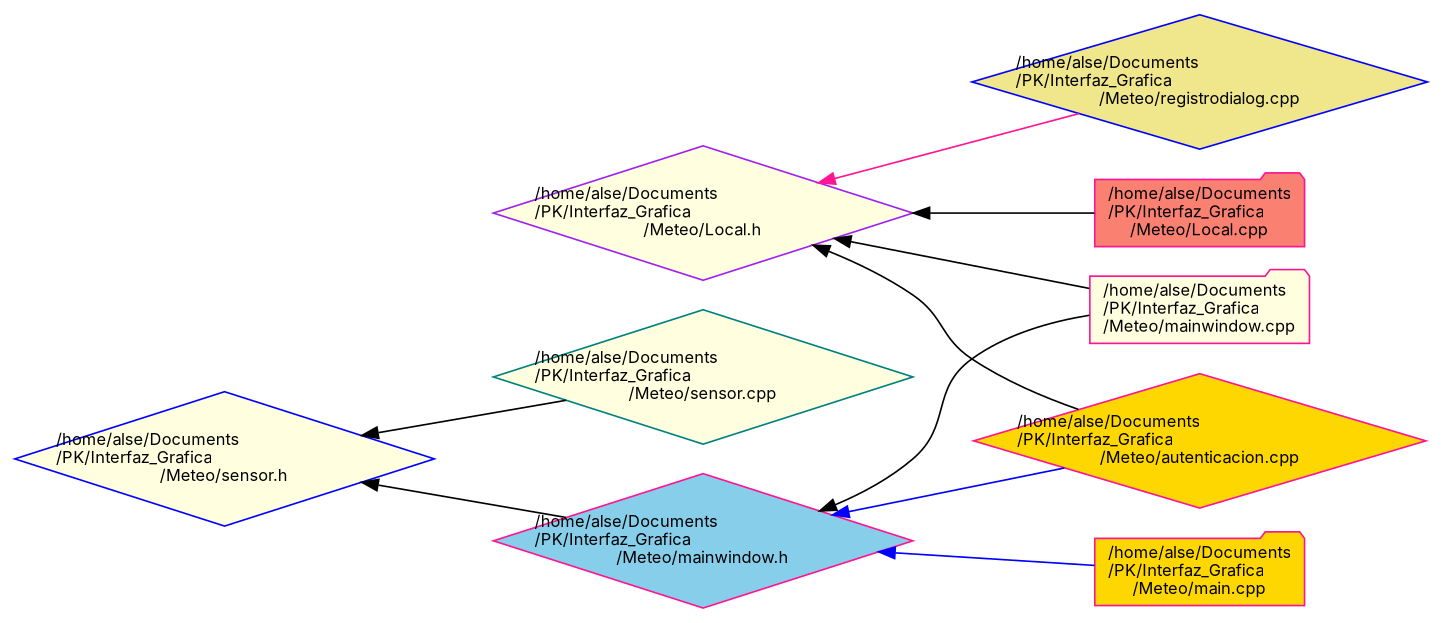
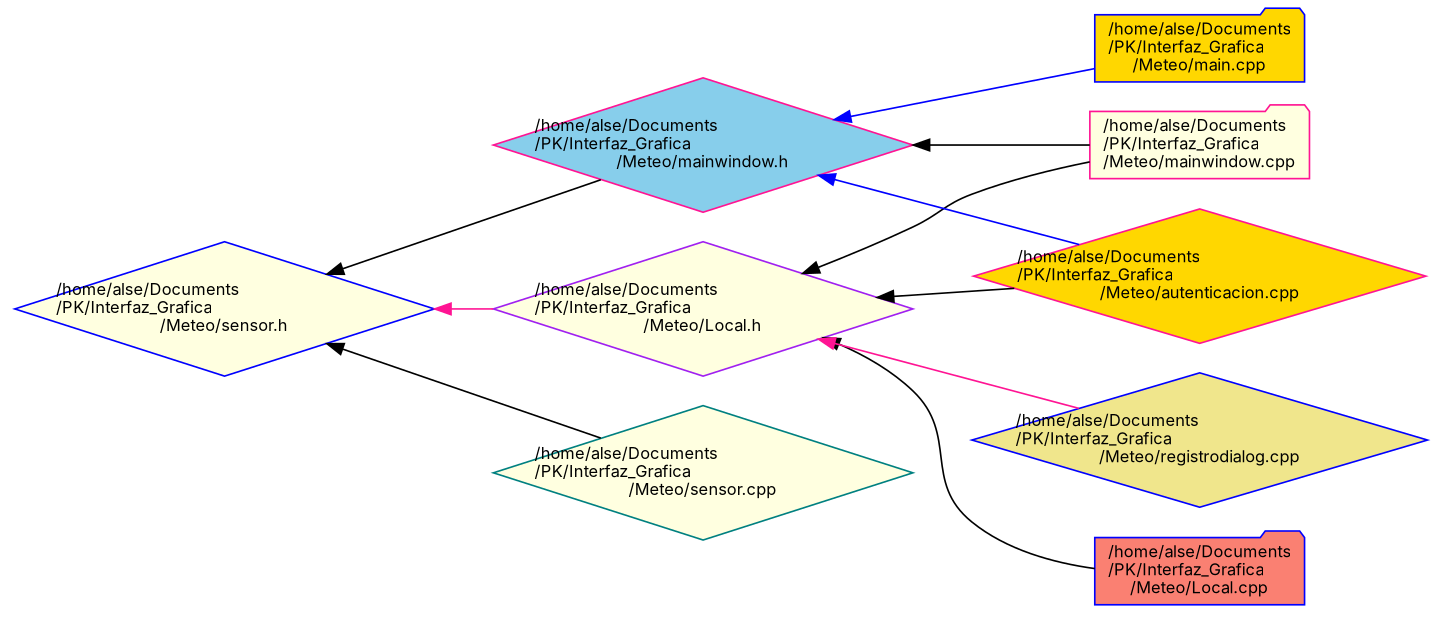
  digraph {
    fontname=Inter
    rankdir=LR
    node [color=deeppink fillcolor=lightyellow fontname=Inter fontsize=10 shape=diamond style=filled]
    edge [color=black dir=back fontname=Inter fontsize=10 labelfontname=Helvetica labelfontsize=10 style=solid]
    n1 [color=blue fontcolor=black height=0.2 label="/home/alse/Documents\l/PK/Interfaz_Grafica\l/Meteo/sensor.h" width=0.4]
    n2 [color=purple height=0.2 label="/home/alse/Documents\l/PK/Interfaz_Grafica\l/Meteo/Local.h" width=0.4]
    n3 [fillcolor=skyblue height=0.2 label="/home/alse/Documents\l/PK/Interfaz_Grafica\l/Meteo/mainwindow.h" width=0.4]
    n4 [color=teal height=0.2 label="/home/alse/Documents\l/PK/Interfaz_Grafica\l/Meteo/sensor.cpp" width=0.4]
    n5 [fillcolor=gold height=0.2 label="/home/alse/Documents\l/PK/Interfaz_Grafica\l/Meteo/autenticacion.cpp" width=0.4]
-   n6 [fillcolor=salmon height=0.2 label="/home/alse/Documents\l/PK/Interfaz_Grafica\l/Meteo/Local.cpp" shape=folder width=0.4]
+   n6 [color=blue fillcolor=salmon height=0.2 label="/home/alse/Documents\l/PK/Interfaz_Grafica\l/Meteo/Local.cpp" shape=folder width=0.4]
    n7 [height=0.2 label="/home/alse/Documents\l/PK/Interfaz_Grafica\l/Meteo/mainwindow.cpp" shape=folder width=0.4]
    n8 [color=blue fillcolor=khaki height=0.2 label="/home/alse/Documents\l/PK/Interfaz_Grafica\l/Meteo/registrodialog.cpp" width=0.4]
-   n9 [fillcolor=gold height=0.2 label="/home/alse/Documents\l/PK/Interfaz_Grafica\l/Meteo/main.cpp" shape=folder width=0.4]
+   n9 [color=blue fillcolor=gold height=0.2 label="/home/alse/Documents\l/PK/Interfaz_Grafica\l/Meteo/main.cpp" shape=folder width=0.4]
+   n1 -> n2 [color=deeppink]
    n1 -> n3
    n1 -> n4
    n2 -> n5
    n2 -> n6
    n2 -> n7
    n2 -> n8 [color=deeppink]
    n3 -> n5 [color=blue]
    n3 -> n7
    n3 -> n9 [color=blue]
  }
